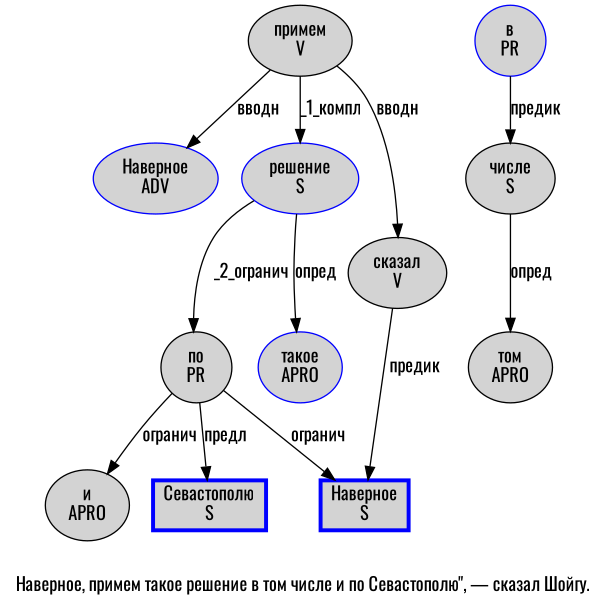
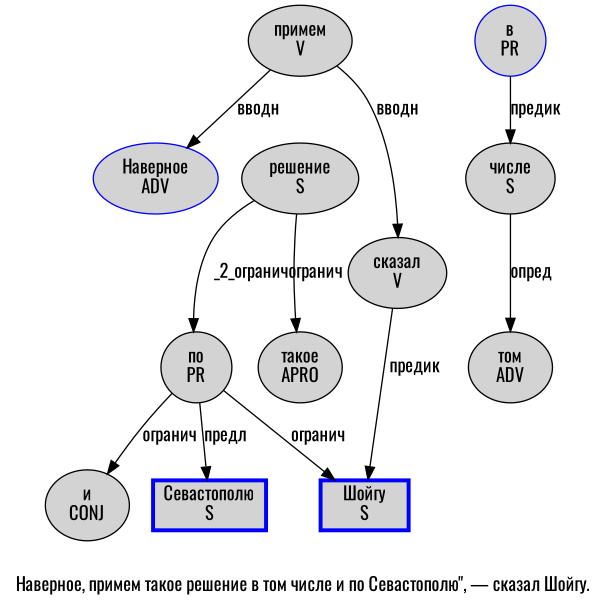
  digraph {
    fontname=Oswald
    label="Наверное, примем такое решение в том числе и по Севастополю\", — сказал Шойгу."
    node [fillcolor=lightgray fontname=Oswald penwidth=1 shape=ellipse style=filled]
    edge [fontname=Oswald]
    n1 [color=blue label="Наверное\nADV"]
    n2 [label="примем\nV"]
-   n3 [label="решение\nS" color=blue]
+   n3 [label="решение\nS"]
    n4 [label="сказал\nV"]
-   n5 [label="такое\nAPRO" color=blue]
+   n5 [label="такое\nAPRO"]
    n6 [label="по\nPR"]
-   n7 [color=blue label="Наверное\nS" penwidth=3 shape=box]
-   n8 [label="и\nAPRO"]
+   n7 [color=blue label="Шойгу\nS" penwidth=3 shape=box]
+   n8 [label="и\nCONJ"]
    n9 [color=blue label="Севастополю\nS" penwidth=3 shape=box]
    n10 [color=blue label="в\nPR"]
    n11 [label="числе\nS"]
-   n12 [label="том\nAPRO"]
+   n12 [label="том\nADV"]
    n2 -> n1 [label="вводн"]
-   n2 -> n3 [label="_1_компл"]
    n2 -> n4 [label="вводн"]
-   n3 -> n5 [label="опред"]
+   n3 -> n5 [label="огранич"]
    n3 -> n6 [label="_2_огранич"]
    n4 -> n7 [label="предик"]
    n6 -> n7 [label="огранич"]
    n6 -> n8 [label="огранич"]
    n6 -> n9 [label="предл"]
    n10 -> n11 [label="предик"]
    n11 -> n12 [label="опред"]
  }
